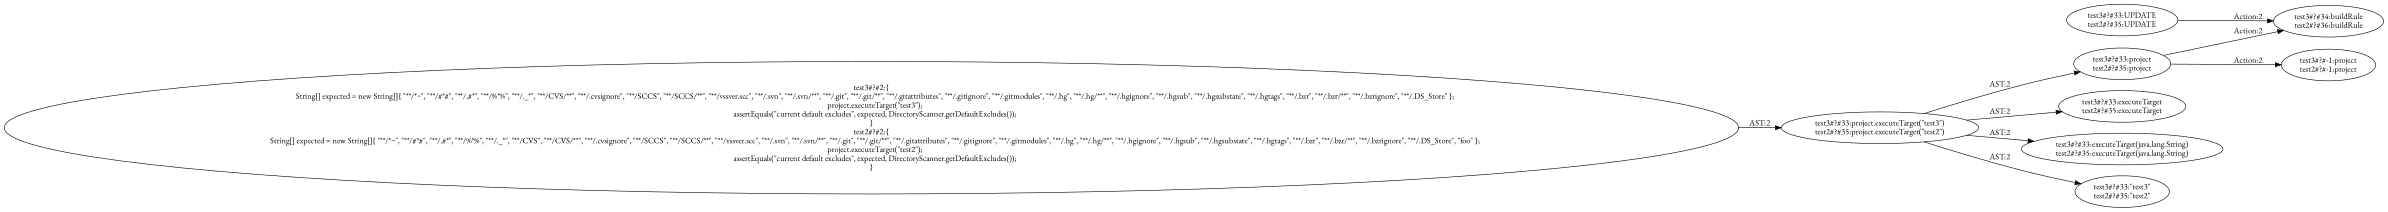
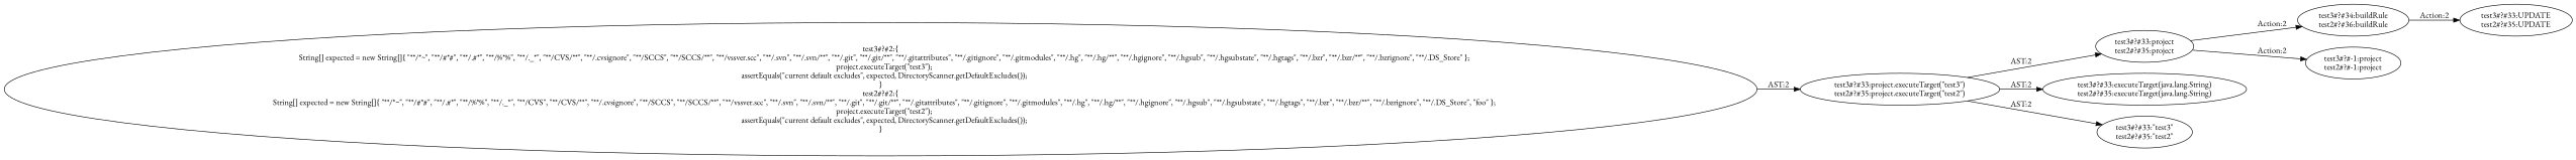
  digraph {
    fontname="EB Garamond"
    rankdir=LR
    node [fontname="EB Garamond" shape=ellipse]
    edge [fontname="EB Garamond"]
    n1 [label="test3#?#33:UPDATE\ntest2#?#35:UPDATE"]
    n2 [label="test3#?#34:buildRule\ntest2#?#36:buildRule"]
    n3 [label="test3#?#33:project\ntest2#?#35:project"]
    n4 [label="test3#?#-1:project\ntest2#?#-1:project"]
    n5 [label="test3#?#33:project.executeTarget(\"test3\")\ntest2#?#35:project.executeTarget(\"test2\")"]
-   n6 [label="test3#?#33:executeTarget\ntest2#?#35:executeTarget"]
    n7 [label="test3#?#33:executeTarget(java.lang.String)\ntest2#?#35:executeTarget(java.lang.String)"]
    n8 [label="test3#?#33:\"test3\"\ntest2#?#35:\"test2\""]
    n9 [label="test3#?#2:\{\n    String[] expected = new String[]\{ \"**/*~\", \"**/#*#\", \"**/.#*\", \"**/%*%\", \"**/._*\", \"**/CVS/**\", \"**/.cvsignore\", \"**/SCCS\", \"**/SCCS/**\", \"**/vssver.scc\", \"**/.svn\", \"**/.svn/**\", \"**/.git\", \"**/.git/**\", \"**/.gitattributes\", \"**/.gitignore\", \"**/.gitmodules\", \"**/.hg\", \"**/.hg/**\", \"**/.hgignore\", \"**/.hgsub\", \"**/.hgsubstate\", \"**/.hgtags\", \"**/.bzr\", \"**/.bzr/**\", \"**/.bzrignore\", \"**/.DS_Store\" \};\n    project.executeTarget(\"test3\");\n    assertEquals(\"current default excludes\", expected, DirectoryScanner.getDefaultExcludes());\n\}\ntest2#?#2:\{\n    String[] expected = new String[]\{ \"**/*~\", \"**/#*#\", \"**/.#*\", \"**/%*%\", \"**/._*\", \"**/CVS\", \"**/CVS/**\", \"**/.cvsignore\", \"**/SCCS\", \"**/SCCS/**\", \"**/vssver.scc\", \"**/.svn\", \"**/.svn/**\", \"**/.git\", \"**/.git/**\", \"**/.gitattributes\", \"**/.gitignore\", \"**/.gitmodules\", \"**/.hg\", \"**/.hg/**\", \"**/.hgignore\", \"**/.hgsub\", \"**/.hgsubstate\", \"**/.hgtags\", \"**/.bzr\", \"**/.bzr/**\", \"**/.bzrignore\", \"**/.DS_Store\", \"foo\" \};\n    project.executeTarget(\"test2\");\n    assertEquals(\"current default excludes\", expected, DirectoryScanner.getDefaultExcludes());\n\}"]
-   n1 -> n2 [label="Action:2"]
+   n2 -> n1 [label="Action:2"]
    n3 -> n2 [label="Action:2"]
    n3 -> n4 [label="Action:2"]
    n5 -> n3 [label="AST:2"]
-   n5 -> n6 [label="AST:2"]
    n5 -> n7 [label="AST:2"]
    n5 -> n8 [label="AST:2"]
    n9 -> n5 [label="AST:2"]
  }
